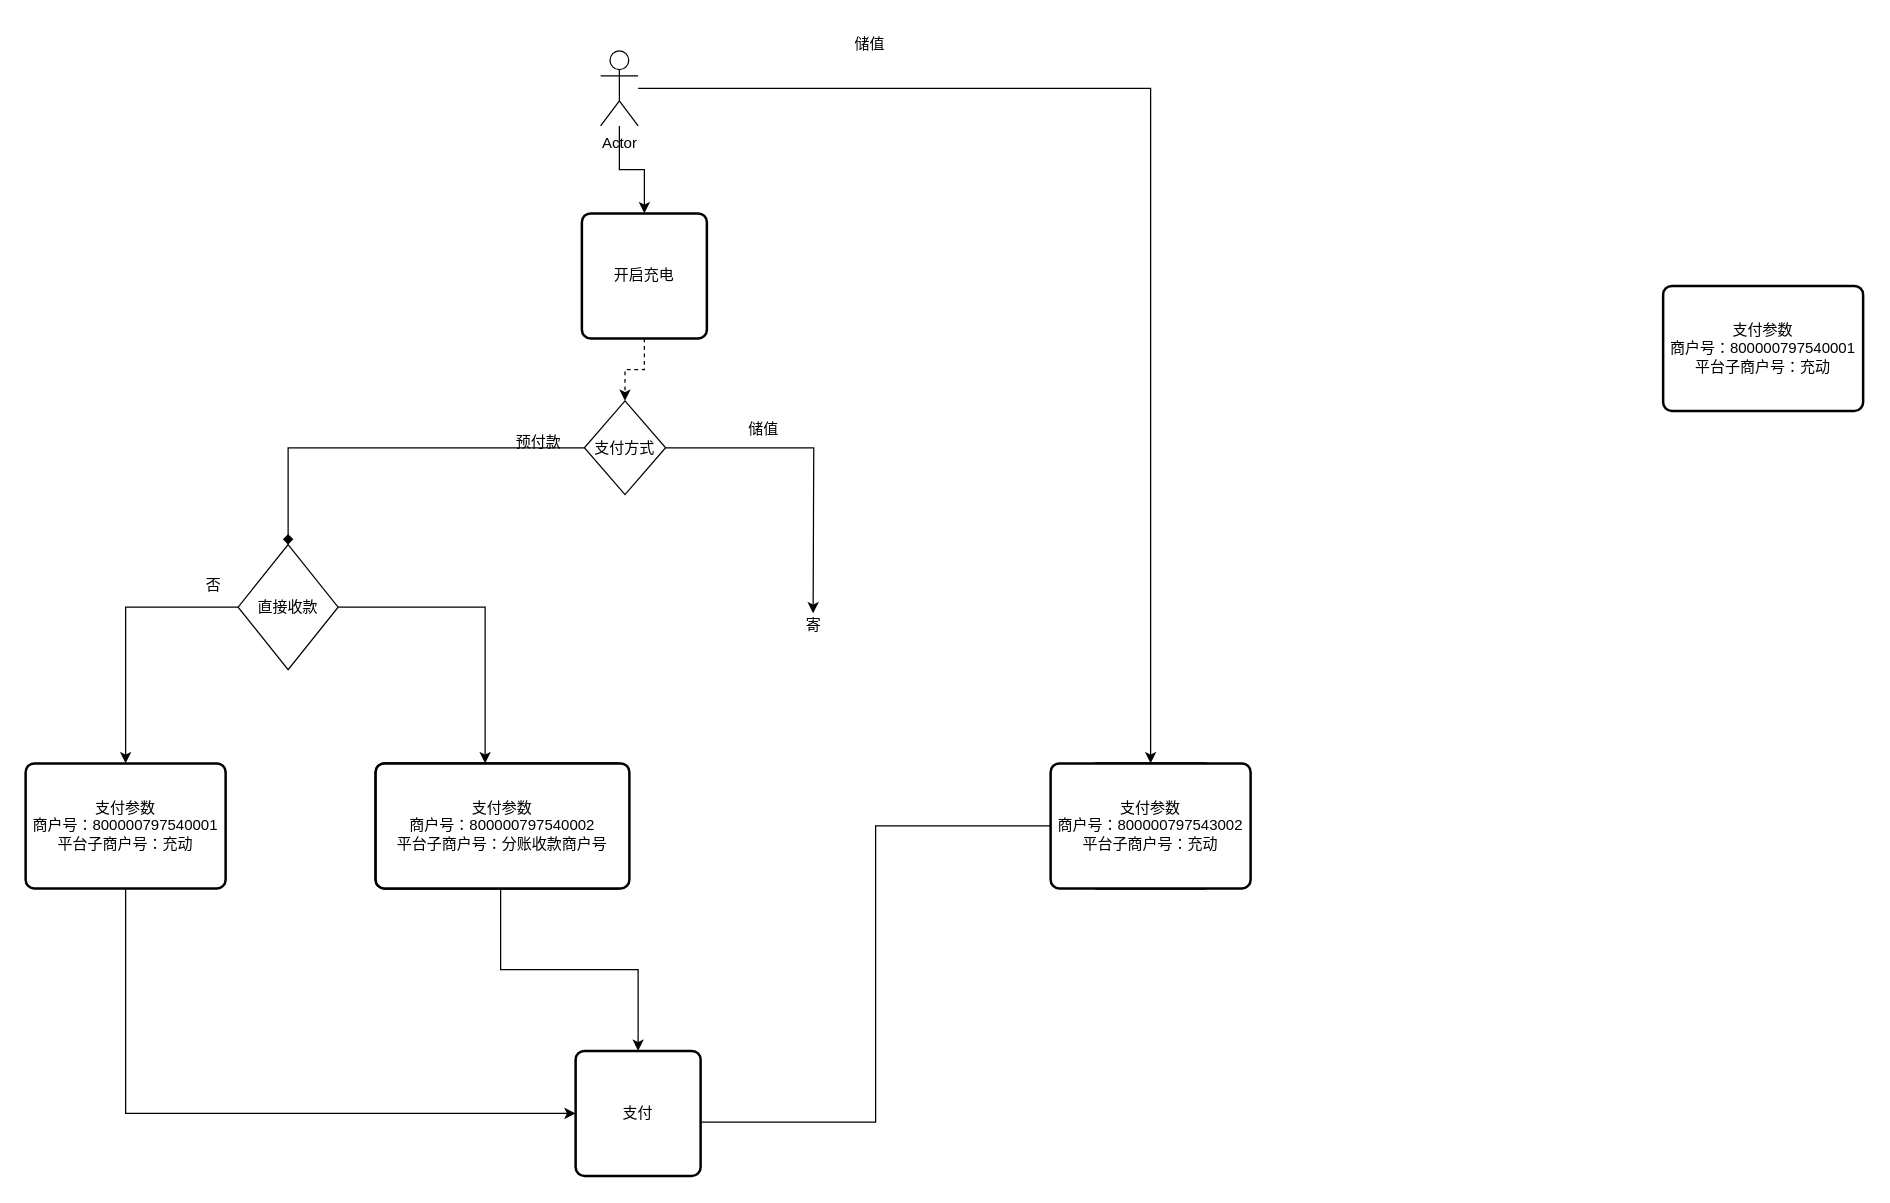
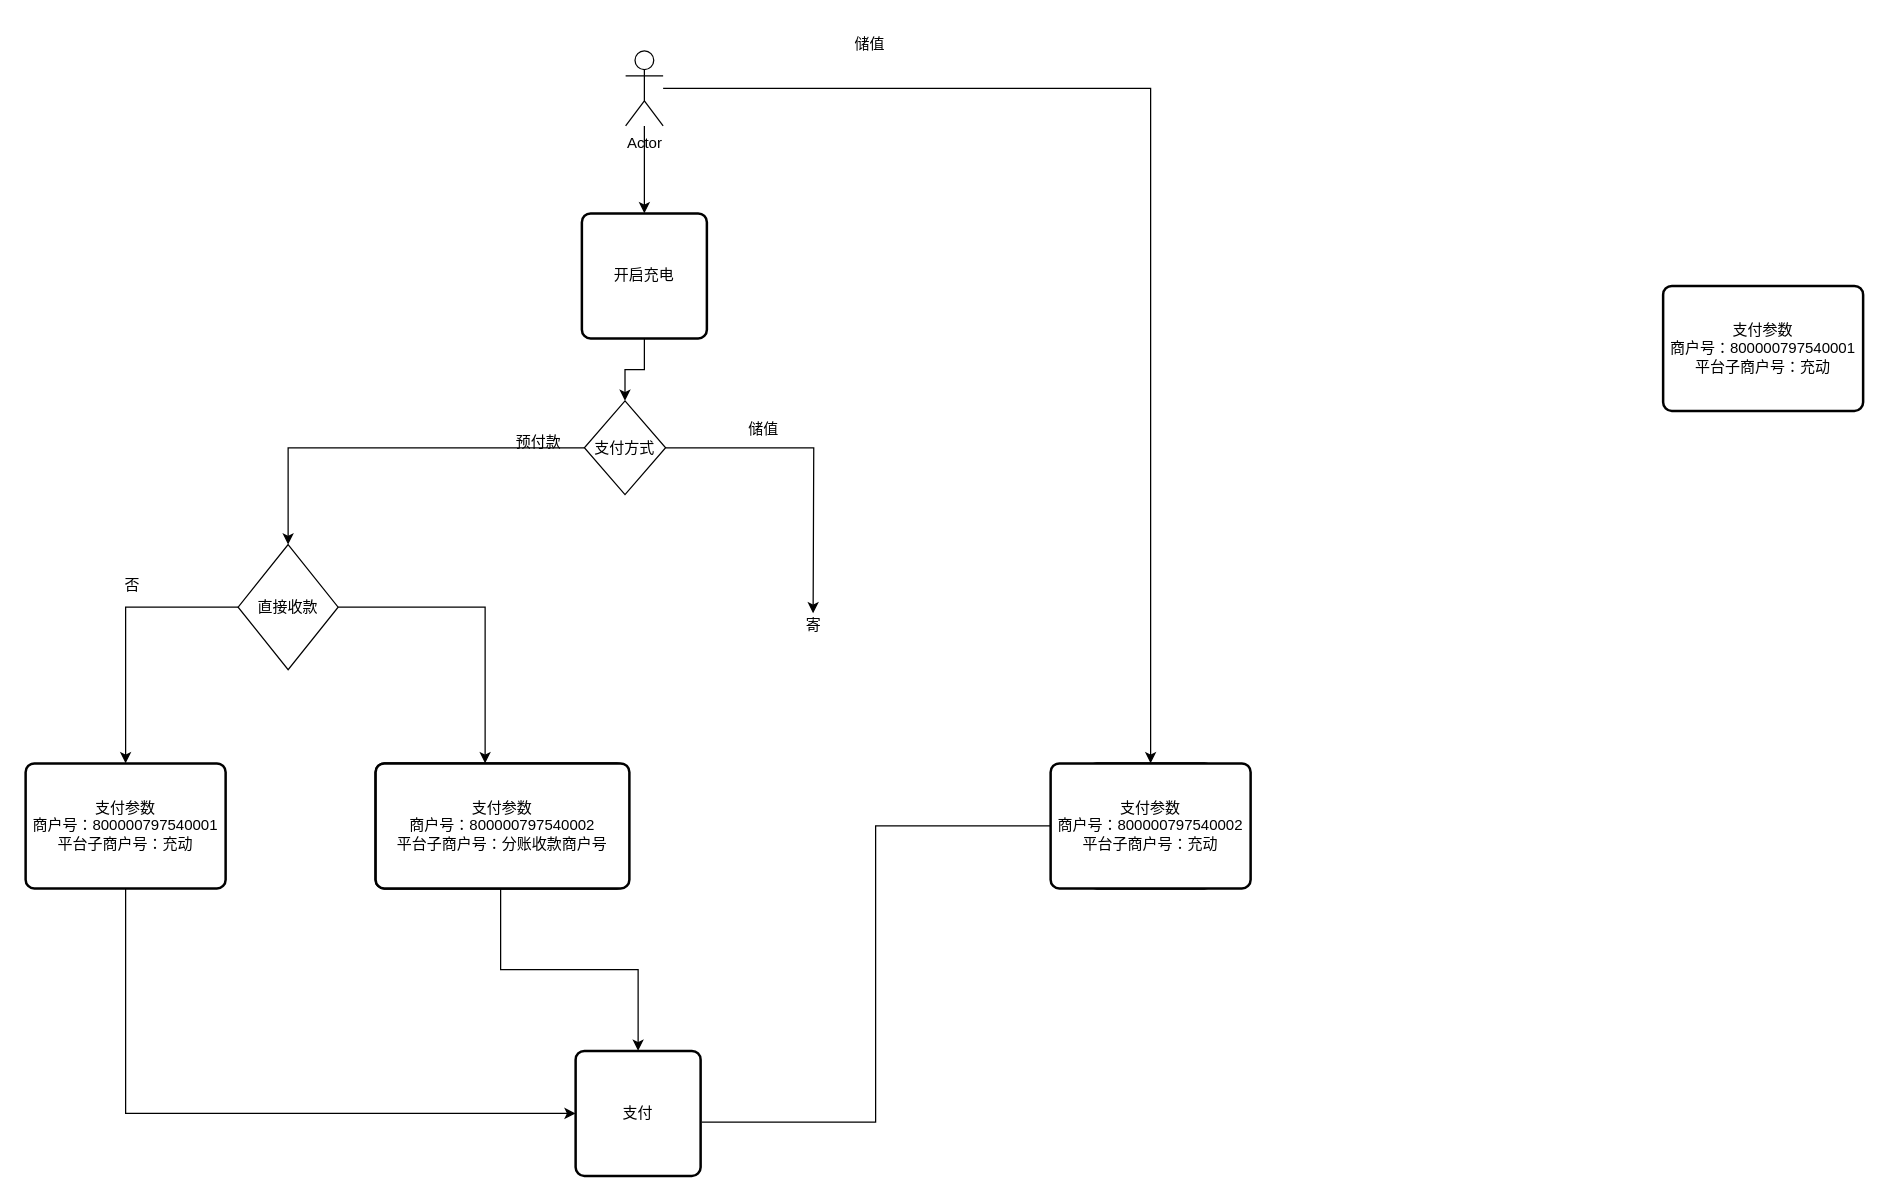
  <mxCell id="0" />
  <mxCell id="1" parent="0" />
  <mxCell id="2" style="edgeStyle=orthogonalEdgeStyle;rounded=0;orthogonalLoop=1;jettySize=auto;html=1;entryX=0.5;entryY=0;entryDx=0;entryDy=0;" edge="1" parent="1" source="4" target="6"><mxGeometry relative="1" as="geometry"><mxPoint x="515" y="160" as="targetPoint" /></mxGeometry></mxCell>
  <mxCell id="3" style="edgeStyle=orthogonalEdgeStyle;rounded=0;orthogonalLoop=1;jettySize=auto;html=1;" edge="1" parent="1" source="4" target="20"><mxGeometry relative="1" as="geometry"><mxPoint x="320" y="70" as="targetPoint" /></mxGeometry></mxCell>
- <mxCell id="4" value="Actor" style="shape=umlActor;verticalLabelPosition=bottom;verticalAlign=top;html=1;outlineConnect=0;" vertex="1" parent="1"><mxGeometry x="480" y="40" width="30" height="60" as="geometry" /></mxCell>
- <mxCell id="5" style="edgeStyle=orthogonalEdgeStyle;rounded=0;orthogonalLoop=1;jettySize=auto;html=1;exitX=0.5;exitY=1;exitDx=0;exitDy=0;entryX=0.5;entryY=0;entryDx=0;entryDy=0;dashed=1;" edge="1" parent="1" source="6" target="9"><mxGeometry relative="1" as="geometry" /></mxCell>
+ <mxCell id="4" value="Actor" style="shape=umlActor;verticalLabelPosition=bottom;verticalAlign=top;html=1;outlineConnect=0;" vertex="1" parent="1"><mxGeometry x="500" y="40" width="30" height="60" as="geometry" /></mxCell>
+ <mxCell id="5" style="edgeStyle=orthogonalEdgeStyle;rounded=0;orthogonalLoop=1;jettySize=auto;html=1;exitX=0.5;exitY=1;exitDx=0;exitDy=0;entryX=0.5;entryY=0;entryDx=0;entryDy=0;" edge="1" parent="1" source="6" target="9"><mxGeometry relative="1" as="geometry" /></mxCell>
  <mxCell id="6" value="开启充电" style="rounded=1;whiteSpace=wrap;html=1;absoluteArcSize=1;arcSize=14;strokeWidth=2;" vertex="1" parent="1"><mxGeometry x="465" y="170" width="100" height="100" as="geometry" /></mxCell>
- <mxCell id="7" style="edgeStyle=orthogonalEdgeStyle;rounded=0;orthogonalLoop=1;jettySize=auto;html=1;entryX=0.5;entryY=0;entryDx=0;entryDy=0;endArrow=diamond;" edge="1" parent="1" source="9" target="13"><mxGeometry relative="1" as="geometry"><mxPoint x="390" y="430" as="targetPoint" /></mxGeometry></mxCell>
+ <mxCell id="7" style="edgeStyle=orthogonalEdgeStyle;rounded=0;orthogonalLoop=1;jettySize=auto;html=1;entryX=0.5;entryY=0;entryDx=0;entryDy=0;" edge="1" parent="1" source="9" target="13"><mxGeometry relative="1" as="geometry"><mxPoint x="390" y="430" as="targetPoint" /></mxGeometry></mxCell>
  <mxCell id="8" style="edgeStyle=orthogonalEdgeStyle;rounded=0;orthogonalLoop=1;jettySize=auto;html=1;exitX=1;exitY=0.5;exitDx=0;exitDy=0;" edge="1" parent="1" source="9"><mxGeometry relative="1" as="geometry"><mxPoint x="650" y="490" as="targetPoint" /></mxGeometry></mxCell>
  <mxCell id="9" value="支付方式" style="rhombus;whiteSpace=wrap;html=1;" vertex="1" parent="1"><mxGeometry x="467" y="320" width="65" height="75" as="geometry" /></mxCell>
  <mxCell id="10" value="预付款" style="text;html=1;align=center;verticalAlign=middle;resizable=0;points=[];autosize=1;strokeColor=none;fillColor=none;" vertex="1" parent="1"><mxGeometry x="400" y="338" width="60" height="30" as="geometry" /></mxCell>
  <mxCell id="11" style="edgeStyle=orthogonalEdgeStyle;rounded=0;orthogonalLoop=1;jettySize=auto;html=1;entryX=0.438;entryY=0;entryDx=0;entryDy=0;entryPerimeter=0;" edge="1" parent="1" source="13" target="18"><mxGeometry relative="1" as="geometry"><mxPoint x="350" y="580" as="targetPoint" /></mxGeometry></mxCell>
  <mxCell id="12" style="edgeStyle=orthogonalEdgeStyle;rounded=0;orthogonalLoop=1;jettySize=auto;html=1;entryX=0.5;entryY=0;entryDx=0;entryDy=0;" edge="1" parent="1" source="13" target="16"><mxGeometry relative="1" as="geometry"><mxPoint x="140" y="590" as="targetPoint" /></mxGeometry></mxCell>
  <mxCell id="13" value="直接收款" style="rhombus;whiteSpace=wrap;html=1;" vertex="1" parent="1"><mxGeometry x="190" y="435" width="80" height="100" as="geometry" /></mxCell>
- <mxCell id="14" value="否" style="text;html=1;align=center;verticalAlign=middle;resizable=0;points=[];autosize=1;strokeColor=none;fillColor=none;" vertex="1" parent="1"><mxGeometry y="453" width="40" height="30" as="geometry" x="150" /></mxCell>
+ <mxCell id="14" value="否" style="text;html=1;align=center;verticalAlign=middle;resizable=0;points=[];autosize=1;strokeColor=none;fillColor=none;" vertex="1" parent="1"><mxGeometry x="85" y="453" width="40" height="30" as="geometry" /></mxCell>
  <mxCell id="15" style="edgeStyle=orthogonalEdgeStyle;rounded=0;orthogonalLoop=1;jettySize=auto;html=1;entryX=0;entryY=0.5;entryDx=0;entryDy=0;" edge="1" parent="1" source="16" target="23"><mxGeometry relative="1" as="geometry"><Array as="points"><mxPoint x="100" y="890" /></Array></mxGeometry></mxCell>
  <mxCell id="16" value="支付参数&lt;br&gt;商户号：800000797540001&lt;br&gt;平台子商户号：充动" style="rounded=1;whiteSpace=wrap;html=1;absoluteArcSize=1;arcSize=14;strokeWidth=2;" vertex="1" parent="1"><mxGeometry x="20" y="610" width="160" height="100" as="geometry" /></mxCell>
  <mxCell id="17" style="edgeStyle=orthogonalEdgeStyle;rounded=0;orthogonalLoop=1;jettySize=auto;html=1;entryX=0.5;entryY=0;entryDx=0;entryDy=0;" edge="1" parent="1" source="18" target="23"><mxGeometry relative="1" as="geometry" /></mxCell>
  <mxCell id="18" value="支付参数&lt;br&gt;商户号：800000797540002&lt;br&gt;平台子商户号：分账收款商户号" style="rounded=1;whiteSpace=wrap;html=1;absoluteArcSize=1;arcSize=14;strokeWidth=2;" vertex="1" parent="1"><mxGeometry x="300" y="610" width="200" height="100" as="geometry" /></mxCell>
  <mxCell id="19" value="储值" style="text;html=1;align=center;verticalAlign=middle;resizable=0;points=[];autosize=1;strokeColor=none;fillColor=none;" vertex="1" parent="1"><mxGeometry x="670" y="20" width="50" height="30" as="geometry" /></mxCell>
  <mxCell id="20" value="支付参数？？？" style="rounded=1;whiteSpace=wrap;html=1;absoluteArcSize=1;arcSize=14;strokeWidth=2;" vertex="1" parent="1"><mxGeometry x="870" y="610" width="100" height="100" as="geometry" /></mxCell>
  <mxCell id="21" value="支付参数&lt;br&gt;商户号：800000797540001&lt;br&gt;平台子商户号：充动" style="rounded=1;whiteSpace=wrap;html=1;absoluteArcSize=1;arcSize=14;strokeWidth=2;" vertex="1" parent="1"><mxGeometry x="1330" y="228" width="160" height="100" as="geometry" /></mxCell>
- <mxCell id="22" value="支付参数&lt;br&gt;商户号：800000797543002&lt;br&gt;平台子商户号：充动" style="rounded=1;whiteSpace=wrap;html=1;absoluteArcSize=1;arcSize=14;strokeWidth=2;" vertex="1" parent="1"><mxGeometry x="840" y="610" width="160" height="100" as="geometry" /></mxCell>
+ <mxCell id="22" value="支付参数&lt;br&gt;商户号：800000797540002&lt;br&gt;平台子商户号：充动" style="rounded=1;whiteSpace=wrap;html=1;absoluteArcSize=1;arcSize=14;strokeWidth=2;" vertex="1" parent="1"><mxGeometry x="840" y="610" width="160" height="100" as="geometry" /></mxCell>
  <mxCell id="23" value="支付" style="rounded=1;whiteSpace=wrap;html=1;absoluteArcSize=1;arcSize=14;strokeWidth=2;" vertex="1" parent="1"><mxGeometry x="460" y="840" width="100" height="100" as="geometry" /></mxCell>
  <mxCell id="24" value="储值" style="text;html=1;align=center;verticalAlign=middle;resizable=0;points=[];autosize=1;strokeColor=none;fillColor=none;" vertex="1" parent="1"><mxGeometry x="585" y="328" width="50" height="30" as="geometry" /></mxCell>
  <mxCell id="25" value="寄&lt;br&gt;" style="text;html=1;align=center;verticalAlign=middle;resizable=0;points=[];autosize=1;strokeColor=none;fillColor=none;" vertex="1" parent="1"><mxGeometry x="630" y="485" width="40" height="30" as="geometry" /></mxCell>
  <mxCell id="26" style="edgeStyle=orthogonalEdgeStyle;rounded=0;orthogonalLoop=1;jettySize=auto;html=1;entryX=1.01;entryY=0.57;entryDx=0;entryDy=0;entryPerimeter=0;endArrow=none;" edge="1" parent="1" source="22" target="23"><mxGeometry relative="1" as="geometry" /></mxCell>
  <mxCell id="27" value="支付参数&lt;br&gt;商户号：800000797540002&lt;br&gt;平台子商户号：分账收款商户号" style="rounded=1;whiteSpace=wrap;html=1;absoluteArcSize=1;arcSize=14;strokeWidth=2;" vertex="1" parent="1"><mxGeometry x="300" y="610" width="203" height="100" as="geometry" /></mxCell>
